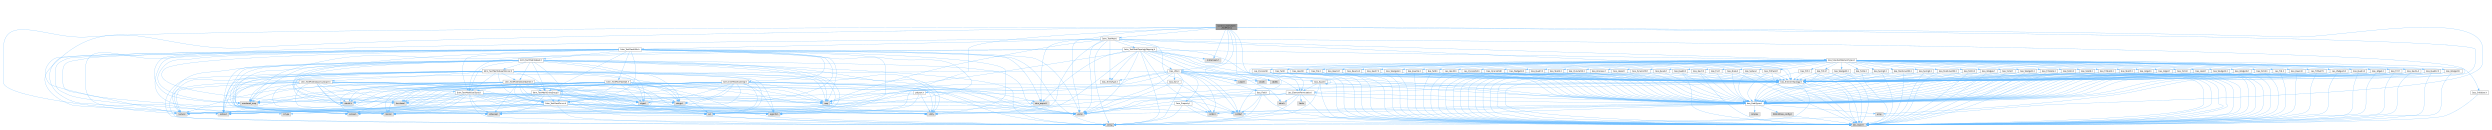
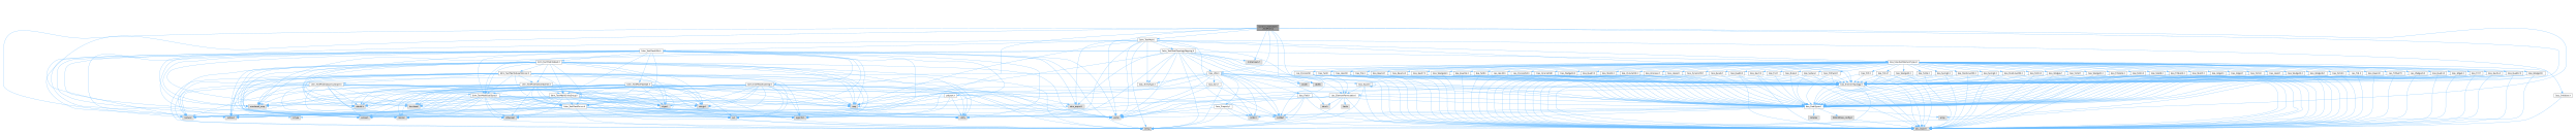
  digraph {
    fontname="IBM Plex Sans"
    node [color=grey40 fillcolor=white fontname="IBM Plex Sans" fontsize=10 shape=box style=filled]
    edge [color=steelblue1 fontname="IBM Plex Sans" fontsize=10 labelfontname=Helvetica labelfontsize=10 style=solid]
    n1 [color=gray40 fillcolor=grey60 fontcolor=black height=0.2 label="src/text_mesh/Iotm\l_TextMesh.C" width=0.4]
    n2 [height=0.2 label="Iotm_TextMesh.h" width=0.4]
    n3 [color=grey60 fillcolor="#E0E0E0" height=0.2 label=array width=0.4]
    n4 [color=grey60 fillcolor="#E0E0E0" height=0.2 label=string width=0.4]
    n5 [color=grey60 fillcolor="#E0E0E0" height=0.2 label=vector width=0.4]
    n6 [color=grey60 fillcolor="#E0E0E0" height=0.2 label="fmt/ostream.h" width=0.4]
    n7 [height=0.2 label="Ioss_Utils.h" width=0.4]
    n8 [color=grey60 fillcolor="#E0E0E0" height=0.2 label=algorithm width=0.4]
-   n9 [color=grey60 fillcolor="#E0E0E0" height=0.2 label=cassert width=0.4]
    n10 [color=grey60 fillcolor="#E0E0E0" height=0.2 label=cmath width=0.4]
    n11 [color=grey60 fillcolor="#E0E0E0" height=0.2 label=cstdlib width=0.4]
    n12 [color=grey60 fillcolor="#E0E0E0" height=0.2 label=iostream width=0.4]
    n13 [color=grey60 fillcolor="#E0E0E0" height=0.2 label=numeric width=0.4]
    n14 [color=grey60 fillcolor="#E0E0E0" height=0.2 label="iotm_export.h" width=0.4]
    n15 [height=0.2 label="Ioss_CodeTypes.h" width=0.4]
    n16 [color=grey60 fillcolor="#E0E0E0" height=0.2 label=cstddef width=0.4]
    n17 [color=grey60 fillcolor="#E0E0E0" height=0.2 label=cstdint width=0.4]
    n18 [height=0.2 label="Ioss_EntityType.h" width=0.4]
    n19 [color=grey60 fillcolor="#E0E0E0" height=0.2 label=map width=0.4]
    n20 [color=grey60 fillcolor="#E0E0E0" height=0.2 label=unordered_map width=0.4]
    n21 [color=grey60 fillcolor="#E0E0E0" height=0.2 label=utility width=0.4]
    n22 [height=0.2 label="Ioss_ElementTopology.h" width=0.4]
    n23 [height=0.2 label="Ioss_StandardElementTypes.h" width=0.4]
    n24 [height=0.2 label="Iotm_TextMeshTopologyMapping.h" width=0.4]
    n25 [height=0.2 label="Iotm_TextMeshUtils.h" width=0.4]
    n26 [color=grey60 fillcolor="#E0E0E0" height=0.2 label="ioss_export.h" width=0.4]
    n27 [height=0.2 label="Ioss_Field.h" width=0.4]
    n28 [height=0.2 label="Ioss_Property.h" width=0.4]
    n29 [height=0.2 label="Ioss_Sort.h" width=0.4]
    n30 [color=grey60 fillcolor="#E0E0E0" height=0.2 label=stdexcept width=0.4]
    n31 [color=grey60 fillcolor="#E0E0E0" height=0.2 label="SEACASIoss_config.h" width=0.4]
    n32 [color=grey60 fillcolor="#E0E0E0" height=0.2 label=complex width=0.4]
    n33 [height=0.2 label="Ioss_ElementPermutation.h" width=0.4]
    n34 [color=grey60 fillcolor="#E0E0E0" height=0.2 label=set width=0.4]
    n35 [height=0.2 label="Ioss_Beam2.h" width=0.4]
    n36 [height=0.2 label="Ioss_Beam3.h" width=0.4]
    n37 [height=0.2 label="Ioss_Beam4.h" width=0.4]
    n38 [height=0.2 label="Ioss_Edge2.h" width=0.4]
    n39 [height=0.2 label="Ioss_Edge3.h" width=0.4]
    n40 [height=0.2 label="Ioss_Edge4.h" width=0.4]
    n41 [height=0.2 label="Ioss_Hex16.h" width=0.4]
    n42 [height=0.2 label="Ioss_Hex20.h" width=0.4]
    n43 [height=0.2 label="Ioss_Hex27.h" width=0.4]
    n44 [height=0.2 label="Ioss_Hex32.h" width=0.4]
    n45 [height=0.2 label="Ioss_Hex64.h" width=0.4]
    n46 [height=0.2 label="Ioss_Hex8.h" width=0.4]
    n47 [height=0.2 label="Ioss_Hex9.h" width=0.4]
    n48 [height=0.2 label="Ioss_Initializer.h" width=0.4]
    n49 [height=0.2 label="Ioss_Node.h" width=0.4]
    n50 [height=0.2 label="Ioss_Pyramid13.h" width=0.4]
    n51 [height=0.2 label="Ioss_Pyramid14.h" width=0.4]
    n52 [height=0.2 label="Ioss_Pyramid18.h" width=0.4]
    n53 [height=0.2 label="Ioss_Pyramid19.h" width=0.4]
    n54 [height=0.2 label="Ioss_Pyramid5.h" width=0.4]
    n55 [height=0.2 label="Ioss_Quad12.h" width=0.4]
    n56 [height=0.2 label="Ioss_Quad16.h" width=0.4]
    n57 [height=0.2 label="Ioss_Quad4.h" width=0.4]
    n58 [height=0.2 label="Ioss_Quad6.h" width=0.4]
    n59 [height=0.2 label="Ioss_Quad8.h" width=0.4]
    n60 [height=0.2 label="Ioss_Quad9.h" width=0.4]
    n61 [height=0.2 label="Ioss_Shell4.h" width=0.4]
    n62 [height=0.2 label="Ioss_Shell8.h" width=0.4]
    n63 [height=0.2 label="Ioss_Shell9.h" width=0.4]
    n64 [height=0.2 label="Ioss_ShellLine2D2.h" width=0.4]
    n65 [height=0.2 label="Ioss_ShellLine2D3.h" width=0.4]
    n66 [height=0.2 label="Ioss_Sphere.h" width=0.4]
    n67 [height=0.2 label="Ioss_Spring2.h" width=0.4]
    n68 [height=0.2 label="Ioss_Spring3.h" width=0.4]
    n69 [height=0.2 label="Ioss_Super.h" width=0.4]
    n70 [height=0.2 label="Ioss_Tet10.h" width=0.4]
    n71 [height=0.2 label="Ioss_Tet11.h" width=0.4]
    n72 [height=0.2 label="Ioss_Tet14.h" width=0.4]
    n73 [height=0.2 label="Ioss_Tet15.h" width=0.4]
    n74 [height=0.2 label="Ioss_Tet16.h" width=0.4]
    n75 [height=0.2 label="Ioss_Tet4.h" width=0.4]
    n76 [height=0.2 label="Ioss_Tet40.h" width=0.4]
    n77 [height=0.2 label="Ioss_Tet8.h" width=0.4]
    n78 [height=0.2 label="Ioss_Tri13.h" width=0.4]
    n79 [height=0.2 label="Ioss_Tri3.h" width=0.4]
    n80 [height=0.2 label="Ioss_Tri4.h" width=0.4]
    n81 [height=0.2 label="Ioss_Tri6.h" width=0.4]
    n82 [height=0.2 label="Ioss_Tri7.h" width=0.4]
    n83 [height=0.2 label="Ioss_Tri9.h" width=0.4]
    n84 [height=0.2 label="Ioss_TriShell3.h" width=0.4]
    n85 [height=0.2 label="Ioss_TriShell4.h" width=0.4]
    n86 [height=0.2 label="Ioss_TriShell6.h" width=0.4]
    n87 [height=0.2 label="Ioss_TriShell7.h" width=0.4]
    n88 [height=0.2 label="Ioss_Unknown.h" width=0.4]
    n89 [height=0.2 label="Ioss_Wedge12.h" width=0.4]
    n90 [height=0.2 label="Ioss_Wedge15.h" width=0.4]
    n91 [height=0.2 label="Ioss_Wedge16.h" width=0.4]
    n92 [height=0.2 label="Ioss_Wedge18.h" width=0.4]
    n93 [height=0.2 label="Ioss_Wedge20.h" width=0.4]
    n94 [height=0.2 label="Ioss_Wedge21.h" width=0.4]
    n95 [height=0.2 label="Ioss_Wedge24.h" width=0.4]
    n96 [height=0.2 label="Ioss_Wedge52.h" width=0.4]
    n97 [height=0.2 label="Ioss_Wedge6.h" width=0.4]
    n98 [color=grey60 fillcolor="#E0E0E0" height=0.2 label="iotm.h" width=0.4]
    n99 [height=0.2 label="Iotm_TextMeshDataTypes.h" width=0.4]
    n100 [color=grey60 fillcolor="#E0E0E0" height=0.2 label=functional width=0.4]
    n101 [color=grey60 fillcolor="#E0E0E0" height=0.2 label=iterator width=0.4]
    n102 [color=grey60 fillcolor="#E0E0E0" height=0.2 label="stddef.h" width=0.4]
    n103 [color=grey60 fillcolor="#E0E0E0" height=0.2 label=sstream width=0.4]
    n104 [color=grey60 fillcolor="#E0E0E0" height=0.2 label="strings.h" width=0.4]
    n105 [height=0.2 label="Iotm_TextMeshFuncs.h" width=0.4]
    n106 [color=grey60 fillcolor="#E0E0E0" height=0.2 label=cctype width=0.4]
    n107 [height=0.2 label="Iotm_TextMeshEntityGroup.h" width=0.4]
    n108 [height=0.2 label="Iotm_TextMeshSideset.h" width=0.4]
    n109 [height=0.2 label="Iotm_TextMeshNodeset.h" width=0.4]
    n110 [height=0.2 label="Iotm_TextMeshAssembly.h" width=0.4]
    n111 [color=grey60 fillcolor="#E0E0E0" height=0.2 label=limits width=0.4]
    n112 [color=grey60 fillcolor="#E0E0E0" height=0.2 label="ctype.h" width=0.4]
    n113 [height=0.2 label="pdqsort.h" width=0.4]
    n114 [height=0.2 label="Iotm_TextMeshSidesetSplitter.h" width=0.4]
    n115 [height=0.2 label="Iotm_TextMeshSidesetSkinner.h" width=0.4]
    n116 [height=0.2 label="Iotm_TextMeshAdjacencyGraph.h" width=0.4]
    n1 -> n2
    n1 -> n3
    n1 -> n4
    n1 -> n5
    n1 -> n6
    n1 -> n7
    n1 -> n8
-   n1 -> n9
    n1 -> n10
    n1 -> n11
    n1 -> n12
    n1 -> n13
    n2 -> n4
    n2 -> n5
    n2 -> n14
    n2 -> n15
    n2 -> n16
    n2 -> n17
    n2 -> n18
    n2 -> n19
    n2 -> n20
    n2 -> n21
    n2 -> n22
    n2 -> n23
    n2 -> n24
    n2 -> n25
    n7 -> n4
    n7 -> n5
    n7 -> n8
-   n7 -> n9
    n7 -> n10
    n7 -> n11
    n7 -> n12
    n7 -> n15
    n7 -> n16
    n7 -> n17
    n7 -> n18
    n7 -> n22
    n7 -> n26
    n7 -> n27
    n7 -> n28
    n7 -> n29
    n7 -> n30
    n15 -> n3
    n15 -> n4
    n15 -> n5
    n15 -> n16
    n15 -> n17
    n15 -> n31
    n15 -> n32
    n22 -> n4
    n22 -> n5
    n22 -> n15
    n22 -> n19
    n22 -> n26
    n22 -> n33
    n22 -> n34
    n23 -> n35
    n23 -> n36
    n23 -> n37
    n23 -> n38
    n23 -> n39
    n23 -> n40
    n23 -> n41
    n23 -> n42
    n23 -> n43
    n23 -> n44
    n23 -> n45
    n23 -> n46
    n23 -> n47
    n23 -> n48
    n23 -> n49
    n23 -> n50
    n23 -> n51
    n23 -> n52
    n23 -> n53
    n23 -> n54
    n23 -> n55
    n23 -> n56
    n23 -> n57
    n23 -> n58
    n23 -> n59
    n23 -> n60
    n23 -> n61
    n23 -> n62
    n23 -> n63
    n23 -> n64
    n23 -> n65
    n23 -> n66
    n23 -> n67
    n23 -> n68
    n23 -> n69
    n23 -> n70
    n23 -> n71
    n23 -> n72
    n23 -> n73
    n23 -> n74
    n23 -> n75
    n23 -> n76
    n23 -> n77
    n23 -> n78
    n23 -> n79
    n23 -> n80
    n23 -> n81
    n23 -> n82
    n23 -> n83
    n23 -> n84
    n23 -> n85
    n23 -> n86
    n23 -> n87
    n23 -> n88
    n23 -> n89
    n23 -> n90
    n23 -> n91
    n23 -> n92
    n23 -> n93
    n23 -> n94
    n23 -> n95
    n23 -> n96
    n23 -> n97
    n24 -> n4
    n24 -> n5
    n24 -> n6
    n24 -> n7
    n24 -> n14
    n24 -> n15
    n24 -> n16
    n24 -> n17
    n24 -> n18
    n24 -> n19
    n24 -> n20
    n24 -> n21
    n24 -> n22
    n24 -> n23
    n24 -> n33
    n24 -> n98
    n24 -> n99
    n25 -> n4
    n25 -> n5
    n25 -> n8
    n25 -> n12
    n25 -> n13
    n25 -> n14
    n25 -> n19
    n25 -> n20
    n25 -> n21
    n25 -> n30
    n25 -> n34
    n25 -> n99
    n25 -> n100
    n25 -> n101
    n25 -> n102
    n25 -> n103
    n25 -> n104
    n25 -> n105
    n25 -> n106
    n25 -> n107
    n25 -> n108
    n25 -> n109
    n25 -> n110
    n27 -> n4
    n27 -> n5
    n27 -> n15
    n27 -> n16
    n27 -> n26
    n28 -> n4
    n28 -> n5
    n28 -> n17
    n28 -> n26
    n29 -> n5
    n29 -> n16
    n29 -> n113
    n31 -> n26
    n33 -> n4
    n33 -> n5
    n33 -> n15
    n33 -> n19
    n33 -> n26
    n33 -> n98
    n33 -> n111
    n34 -> n4
    n35 -> n15
    n35 -> n22
    n35 -> n26
    n36 -> n15
    n36 -> n22
    n36 -> n26
    n37 -> n15
    n37 -> n22
    n37 -> n26
    n38 -> n15
    n38 -> n22
    n38 -> n26
    n39 -> n15
    n39 -> n22
    n39 -> n26
    n40 -> n15
    n40 -> n22
    n40 -> n26
    n41 -> n15
    n41 -> n22
    n41 -> n26
    n42 -> n15
    n42 -> n22
    n42 -> n26
    n43 -> n15
    n43 -> n22
    n43 -> n26
    n44 -> n15
    n44 -> n22
    n44 -> n26
    n45 -> n15
    n45 -> n22
    n45 -> n26
    n46 -> n15
    n46 -> n22
    n46 -> n26
    n47 -> n15
    n47 -> n22
    n47 -> n26
    n48 -> n26
    n49 -> n15
    n49 -> n22
    n49 -> n26
    n50 -> n15
    n50 -> n22
    n50 -> n26
    n51 -> n15
    n51 -> n22
    n51 -> n26
    n52 -> n15
    n52 -> n22
    n52 -> n26
    n53 -> n15
    n53 -> n22
    n53 -> n26
    n54 -> n15
    n54 -> n22
    n54 -> n26
    n54 -> n33
    n55 -> n15
    n55 -> n22
    n55 -> n26
    n56 -> n15
    n56 -> n22
    n56 -> n26
    n57 -> n15
    n57 -> n22
    n57 -> n26
    n58 -> n15
    n58 -> n22
    n58 -> n26
    n59 -> n15
    n59 -> n22
    n59 -> n26
    n60 -> n15
    n60 -> n22
    n60 -> n26
    n61 -> n15
    n61 -> n22
    n61 -> n26
    n62 -> n15
    n62 -> n22
    n62 -> n26
    n63 -> n15
    n63 -> n22
    n63 -> n26
    n64 -> n15
    n64 -> n22
    n64 -> n26
    n65 -> n15
    n65 -> n22
    n65 -> n26
    n66 -> n15
    n66 -> n22
    n66 -> n26
    n67 -> n15
    n67 -> n22
    n67 -> n26
    n68 -> n15
    n68 -> n22
    n68 -> n26
    n69 -> n4
    n69 -> n15
    n69 -> n26
    n69 -> n33
    n69 -> n69
    n70 -> n15
    n70 -> n22
    n70 -> n26
    n71 -> n15
    n71 -> n22
    n71 -> n26
    n72 -> n15
    n72 -> n22
    n72 -> n26
    n73 -> n15
    n73 -> n22
    n73 -> n26
    n74 -> n15
    n74 -> n22
    n74 -> n26
    n75 -> n15
    n75 -> n22
    n75 -> n26
    n75 -> n33
    n76 -> n15
    n76 -> n22
    n76 -> n26
    n77 -> n15
    n77 -> n22
    n77 -> n26
    n78 -> n15
    n78 -> n22
    n78 -> n26
    n79 -> n15
    n79 -> n22
    n79 -> n26
    n80 -> n15
    n80 -> n22
    n81 -> n15
    n81 -> n22
    n81 -> n26
    n82 -> n15
    n82 -> n22
    n82 -> n26
    n83 -> n15
    n83 -> n22
    n83 -> n26
    n84 -> n15
    n84 -> n22
    n84 -> n26
    n85 -> n15
    n85 -> n22
    n85 -> n26
    n86 -> n15
    n86 -> n22
    n86 -> n26
    n87 -> n15
    n87 -> n22
    n87 -> n26
    n88 -> n15
    n88 -> n22
    n88 -> n26
    n89 -> n15
    n89 -> n22
    n89 -> n26
    n90 -> n15
    n90 -> n22
    n90 -> n26
    n91 -> n15
    n91 -> n22
    n91 -> n26
    n92 -> n15
    n92 -> n22
    n92 -> n26
    n93 -> n15
    n93 -> n22
    n93 -> n26
    n94 -> n15
    n94 -> n22
    n94 -> n26
    n95 -> n15
    n95 -> n22
    n95 -> n26
    n96 -> n15
    n96 -> n22
    n96 -> n26
    n97 -> n15
    n97 -> n22
    n97 -> n26
    n99 -> n4
    n99 -> n5
    n99 -> n8
    n99 -> n12
    n99 -> n13
    n99 -> n14
    n99 -> n19
    n99 -> n20
    n99 -> n21
    n99 -> n30
    n99 -> n34
    n99 -> n100
    n99 -> n101
    n99 -> n102
    n99 -> n103
    n99 -> n104
    n99 -> n105
    n99 -> n112
    n105 -> n4
    n105 -> n5
    n105 -> n8
    n105 -> n12
    n105 -> n13
    n105 -> n16
    n105 -> n21
    n105 -> n30
    n105 -> n34
    n105 -> n101
    n105 -> n103
    n105 -> n106
    n107 -> n5
    n107 -> n8
    n107 -> n12
    n107 -> n13
    n107 -> n19
    n107 -> n20
    n107 -> n21
    n107 -> n30
    n107 -> n34
    n107 -> n100
    n107 -> n101
    n107 -> n102
    n107 -> n103
    n107 -> n104
    n107 -> n105
    n107 -> n112
    n108 -> n4
    n108 -> n5
    n108 -> n8
    n108 -> n12
    n108 -> n13
    n108 -> n19
    n108 -> n20
    n108 -> n21
    n108 -> n30
    n108 -> n34
    n108 -> n99
    n108 -> n100
    n108 -> n101
    n108 -> n102
    n108 -> n103
    n108 -> n104
    n108 -> n105
    n108 -> n107
    n108 -> n112
    n108 -> n114
    n108 -> n115
    n109 -> n4
    n109 -> n5
    n109 -> n8
    n109 -> n12
    n109 -> n13
    n109 -> n19
    n109 -> n20
    n109 -> n21
    n109 -> n30
    n109 -> n34
    n109 -> n100
    n109 -> n101
    n109 -> n102
    n109 -> n103
    n109 -> n104
    n109 -> n105
    n109 -> n107
    n109 -> n112
    n110 -> n4
    n110 -> n5
    n110 -> n8
    n110 -> n12
    n110 -> n13
    n110 -> n14
    n110 -> n19
    n110 -> n20
    n110 -> n21
    n110 -> n30
    n110 -> n34
    n110 -> n100
    n110 -> n101
    n110 -> n102
    n110 -> n103
    n110 -> n104
    n110 -> n105
    n110 -> n107
    n110 -> n112
    n113 -> n8
    n113 -> n16
    n113 -> n21
    n113 -> n100
    n113 -> n101
    n114 -> n4
    n114 -> n5
    n114 -> n8
    n114 -> n12
    n114 -> n13
    n114 -> n19
    n114 -> n20
    n114 -> n21
    n114 -> n30
    n114 -> n34
    n114 -> n99
    n114 -> n100
    n114 -> n101
    n114 -> n102
    n114 -> n103
    n114 -> n104
    n114 -> n105
    n114 -> n107
    n114 -> n112
    n115 -> n4
    n115 -> n5
    n115 -> n8
    n115 -> n12
    n115 -> n13
    n115 -> n19
    n115 -> n20
    n115 -> n21
    n115 -> n30
    n115 -> n34
    n115 -> n99
    n115 -> n101
    n115 -> n102
    n115 -> n103
    n115 -> n104
    n115 -> n105
    n115 -> n107
    n115 -> n112
    n115 -> n114
    n115 -> n116
    n116 -> n4
    n116 -> n5
    n116 -> n8
    n116 -> n12
    n116 -> n13
    n116 -> n19
    n116 -> n20
    n116 -> n21
    n116 -> n30
    n116 -> n34
    n116 -> n99
    n116 -> n100
    n116 -> n101
    n116 -> n102
    n116 -> n103
    n116 -> n104
    n116 -> n105
    n116 -> n112
  }
